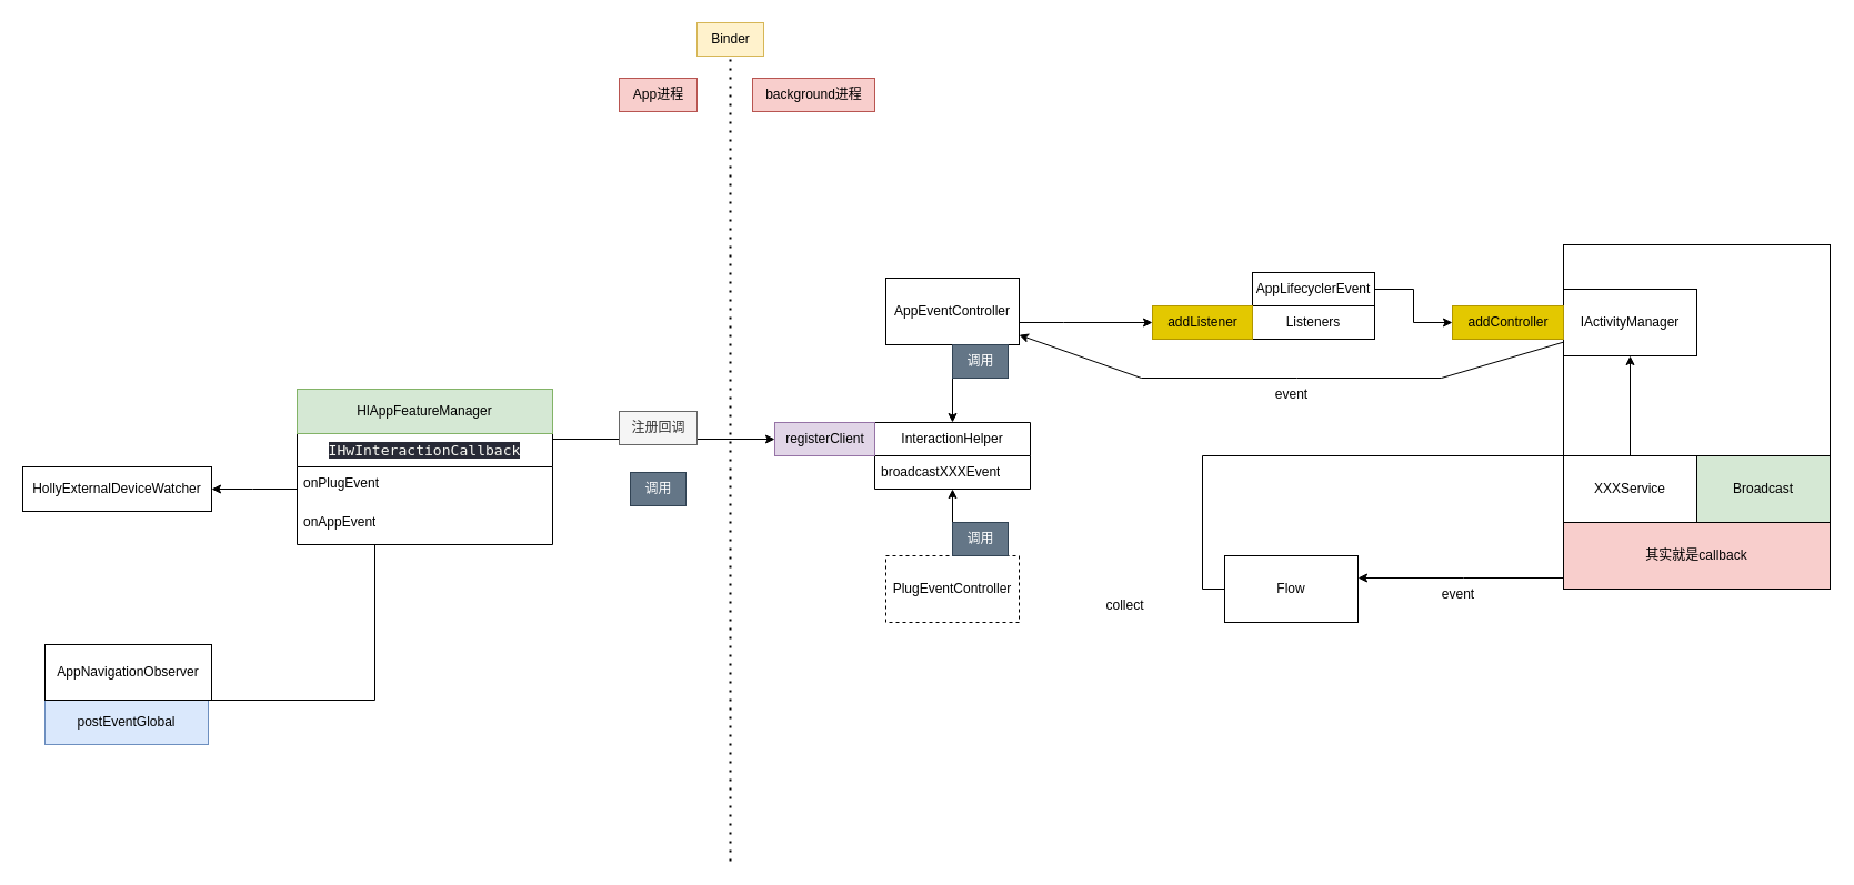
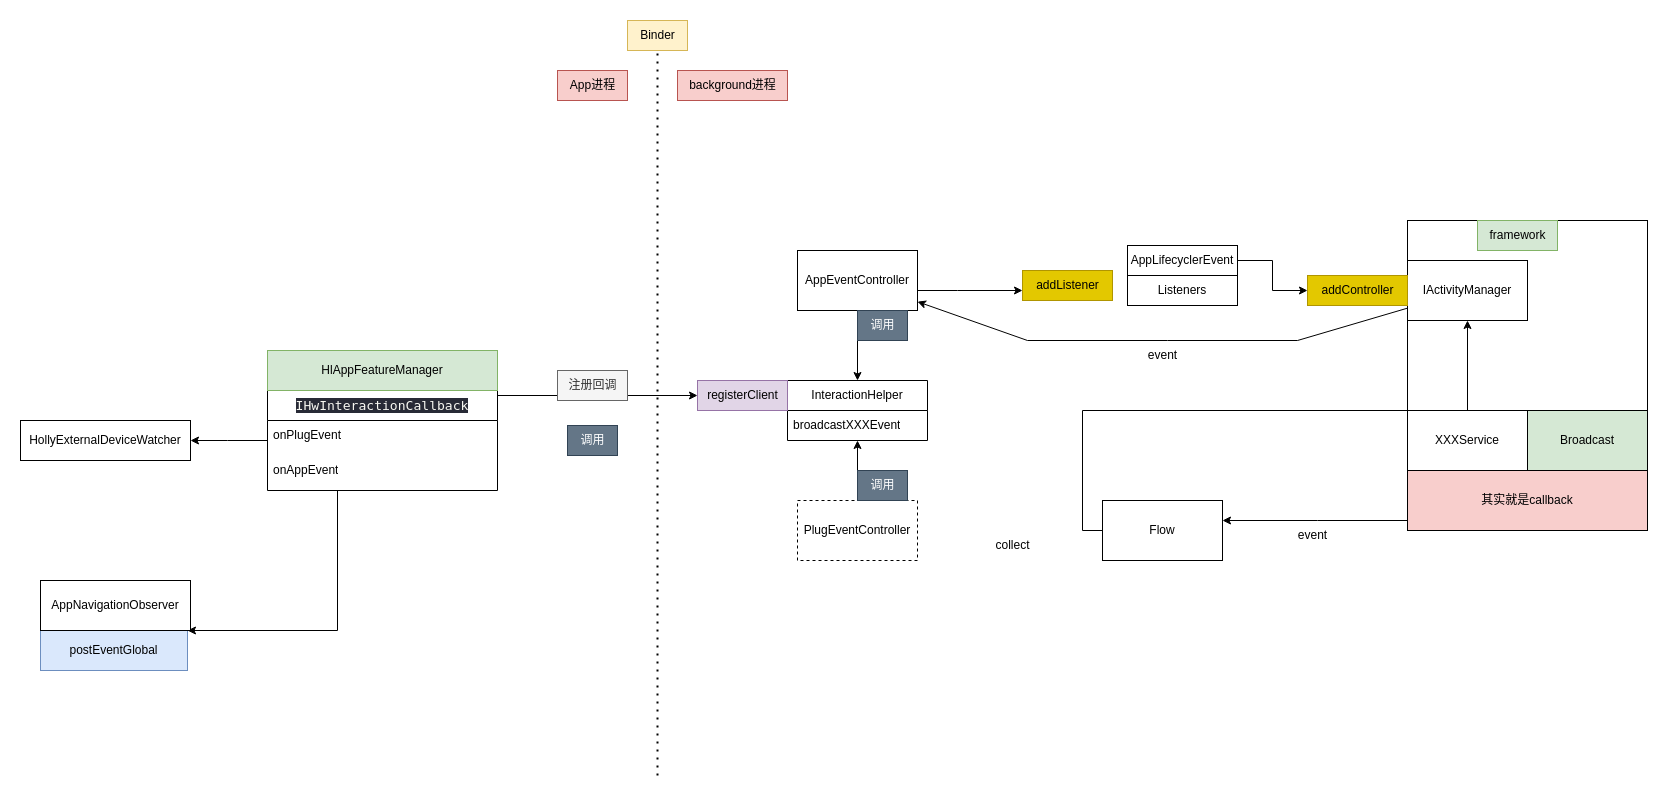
  <mxCell id="0" />
  <mxCell id="1" parent="0" />
  <mxCell id="2" value="" style="whiteSpace=wrap;html=1;aspect=fixed;" parent="1" vertex="1"><mxGeometry x="1407" y="220" width="240" height="240" as="geometry" /></mxCell>
+ <mxCell id="3" value="framework" style="text;html=1;align=center;verticalAlign=middle;resizable=0;points=[];autosize=1;strokeColor=#82b366;fillColor=#d5e8d4;" parent="1" vertex="1"><mxGeometry x="1477" y="220" width="80" height="30" as="geometry" /></mxCell>
  <mxCell id="4" value="IActivityManager" style="rounded=0;whiteSpace=wrap;html=1;" parent="1" vertex="1"><mxGeometry x="1407" y="260" width="120" height="60" as="geometry" /></mxCell>
  <mxCell id="5" value="addController" style="text;html=1;align=center;verticalAlign=middle;resizable=0;points=[];autosize=1;strokeColor=#B09500;fillColor=#e3c800;fontColor=#000000;" parent="1" vertex="1"><mxGeometry x="1307" y="275" width="100" height="30" as="geometry" /></mxCell>
  <mxCell id="6" style="edgeStyle=orthogonalEdgeStyle;rounded=0;orthogonalLoop=1;jettySize=auto;html=1;" parent="1" source="7" target="5" edge="1"><mxGeometry relative="1" as="geometry"><Array as="points"><mxPoint x="1272" y="260" /><mxPoint x="1272" y="290" /></Array></mxGeometry></mxCell>
  <mxCell id="7" value="AppLifecyclerEvent" style="rounded=0;whiteSpace=wrap;html=1;" parent="1" vertex="1"><mxGeometry x="1127" y="245" width="110" height="30" as="geometry" /></mxCell>
  <mxCell id="8" value="Listeners" style="whiteSpace=wrap;html=1;" parent="1" vertex="1"><mxGeometry x="1127" y="275" width="110" height="30" as="geometry" /></mxCell>
  <mxCell id="9" style="edgeStyle=orthogonalEdgeStyle;rounded=0;orthogonalLoop=1;jettySize=auto;html=1;" parent="1" source="11" target="12" edge="1"><mxGeometry relative="1" as="geometry"><Array as="points"><mxPoint x="957" y="290" /><mxPoint x="957" y="290" /></Array></mxGeometry></mxCell>
  <mxCell id="10" style="edgeStyle=orthogonalEdgeStyle;rounded=0;orthogonalLoop=1;jettySize=auto;html=1;" parent="1" source="11" target="13" edge="1"><mxGeometry relative="1" as="geometry" /></mxCell>
  <mxCell id="11" value="AppEventController" style="rounded=0;whiteSpace=wrap;html=1;" parent="1" vertex="1"><mxGeometry x="797" y="250" width="120" height="60" as="geometry" /></mxCell>
- <mxCell id="12" value="addListener" style="text;html=1;align=center;verticalAlign=middle;resizable=0;points=[];autosize=1;strokeColor=#B09500;fillColor=#e3c800;fontColor=#000000;" parent="1" vertex="1"><mxGeometry x="1037" y="275" width="90" height="30" as="geometry" /></mxCell>
+ <mxCell id="12" value="addListener" style="text;html=1;align=center;verticalAlign=middle;resizable=0;points=[];autosize=1;strokeColor=#B09500;fillColor=#e3c800;fontColor=#000000;" parent="1" vertex="1"><mxGeometry x="1022" y="270" width="90" height="30" as="geometry" /></mxCell>
  <mxCell id="13" value="InteractionHelper" style="swimlane;fontStyle=0;childLayout=stackLayout;horizontal=1;startSize=30;horizontalStack=0;resizeParent=1;resizeParentMax=0;resizeLast=0;collapsible=1;marginBottom=0;whiteSpace=wrap;html=1;" parent="1" vertex="1"><mxGeometry x="787" y="380" width="140" height="60" as="geometry" /></mxCell>
  <mxCell id="14" value="broadcastXXXEvent" style="text;strokeColor=none;fillColor=none;align=left;verticalAlign=middle;spacingLeft=4;spacingRight=4;overflow=hidden;points=[[0,0.5],[1,0.5]];portConstraint=eastwest;rotatable=0;whiteSpace=wrap;html=1;" parent="13" vertex="1"><mxGeometry y="30" width="140" height="30" as="geometry" /></mxCell>
  <mxCell id="15" value="调用" style="text;html=1;align=center;verticalAlign=middle;resizable=0;points=[];autosize=1;strokeColor=#314354;fillColor=#647687;fontColor=#ffffff;" parent="1" vertex="1"><mxGeometry x="857" y="310" width="50" height="30" as="geometry" /></mxCell>
  <mxCell id="16" style="edgeStyle=orthogonalEdgeStyle;rounded=0;orthogonalLoop=1;jettySize=auto;html=1;" parent="1" source="17" target="14" edge="1"><mxGeometry relative="1" as="geometry"><Array as="points"><mxPoint x="857" y="440" /><mxPoint x="857" y="440" /></Array></mxGeometry></mxCell>
  <mxCell id="17" value="PlugEventController" style="rounded=0;whiteSpace=wrap;html=1;dashed=1;" parent="1" vertex="1"><mxGeometry x="797" y="500" width="120" height="60" as="geometry" /></mxCell>
  <mxCell id="18" value="XXXService" style="rounded=0;whiteSpace=wrap;html=1;" parent="1" vertex="1"><mxGeometry x="1407" y="410" width="120" height="60" as="geometry" /></mxCell>
  <mxCell id="19" value="Broadcast" style="rounded=0;whiteSpace=wrap;html=1;fillColor=#d5e8d4;" parent="1" vertex="1"><mxGeometry x="1527" y="410" width="120" height="60" as="geometry" /></mxCell>
  <mxCell id="20" style="edgeStyle=orthogonalEdgeStyle;rounded=0;orthogonalLoop=1;jettySize=auto;html=1;" parent="1" source="21" target="32" edge="1"><mxGeometry relative="1" as="geometry"><mxPoint x="1247" y="510" as="targetPoint" /><Array as="points"><mxPoint x="1317" y="520" /><mxPoint x="1317" y="520" /></Array></mxGeometry></mxCell>
  <mxCell id="21" value="其实就是callback" style="rounded=0;whiteSpace=wrap;html=1;fillColor=#f8cecc;" parent="1" vertex="1"><mxGeometry x="1407" y="470" width="240" height="60" as="geometry" /></mxCell>
  <mxCell id="22" value="调用" style="text;html=1;align=center;verticalAlign=middle;resizable=0;points=[];autosize=1;strokeColor=#314354;fillColor=#647687;fontColor=#ffffff;" parent="1" vertex="1"><mxGeometry x="857" y="470" width="50" height="30" as="geometry" /></mxCell>
  <mxCell id="23" style="edgeStyle=orthogonalEdgeStyle;rounded=0;orthogonalLoop=1;jettySize=auto;html=1;" parent="1" source="24" target="38" edge="1"><mxGeometry relative="1" as="geometry"><Array as="points"><mxPoint x="557" y="395" /><mxPoint x="557" y="395" /></Array></mxGeometry></mxCell>
  <mxCell id="24" value="&lt;div style=&quot;background-color:#282a36;color:#f8f8f2;font-family:'JetBrains Mono',monospace;font-size:9.8pt;&quot;&gt;&lt;pre&gt;IHwInteractionCallback&lt;/pre&gt;&lt;/div&gt;" style="swimlane;fontStyle=0;childLayout=stackLayout;horizontal=1;startSize=30;horizontalStack=0;resizeParent=1;resizeParentMax=0;resizeLast=0;collapsible=1;marginBottom=0;whiteSpace=wrap;html=1;" parent="1" vertex="1"><mxGeometry x="267" y="390" width="230" height="100" as="geometry" /></mxCell>
  <mxCell id="25" value="onPlugEvent" style="text;strokeColor=none;fillColor=none;align=left;verticalAlign=middle;spacingLeft=4;spacingRight=4;overflow=hidden;points=[[0,0.5],[1,0.5]];portConstraint=eastwest;rotatable=0;whiteSpace=wrap;html=1;" parent="24" vertex="1"><mxGeometry y="30" width="230" height="30" as="geometry" /></mxCell>
  <mxCell id="26" value="onAppEvent" style="text;strokeColor=none;fillColor=none;align=left;verticalAlign=middle;spacingLeft=4;spacingRight=4;overflow=hidden;points=[[0,0.5],[1,0.5]];portConstraint=eastwest;rotatable=0;whiteSpace=wrap;html=1;" parent="24" vertex="1"><mxGeometry y="60" width="230" height="40" as="geometry" /></mxCell>
  <mxCell id="27" value="" style="endArrow=classic;html=1;rounded=0;" parent="1" source="4" target="11" edge="1"><mxGeometry width="50" height="50" relative="1" as="geometry"><mxPoint x="1197" y="440" as="sourcePoint" /><mxPoint x="1247" y="390" as="targetPoint" /><Array as="points"><mxPoint x="1297" y="340" /><mxPoint x="1167" y="340" /><mxPoint x="1027" y="340" /></Array></mxGeometry></mxCell>
  <mxCell id="28" value="event" style="text;html=1;align=center;verticalAlign=middle;resizable=0;points=[];autosize=1;strokeColor=none;fillColor=none;" parent="1" vertex="1"><mxGeometry x="1137" y="340" width="50" height="30" as="geometry" /></mxCell>
  <mxCell id="29" value="event" style="text;html=1;align=center;verticalAlign=middle;resizable=0;points=[];autosize=1;strokeColor=none;fillColor=none;" parent="1" vertex="1"><mxGeometry x="1287" y="520" width="50" height="30" as="geometry" /></mxCell>
  <mxCell id="30" value="调用" style="text;html=1;align=center;verticalAlign=middle;resizable=0;points=[];autosize=1;strokeColor=#314354;fillColor=#647687;fontColor=#ffffff;" parent="1" vertex="1"><mxGeometry x="567" y="425" width="50" height="30" as="geometry" /></mxCell>
  <mxCell id="31" style="edgeStyle=orthogonalEdgeStyle;rounded=0;orthogonalLoop=1;jettySize=auto;html=1;exitX=0;exitY=0.5;exitDx=0;exitDy=0;" parent="1" source="32" target="4" edge="1"><mxGeometry relative="1" as="geometry" /></mxCell>
  <mxCell id="32" value="Flow" style="rounded=0;whiteSpace=wrap;html=1;" parent="1" vertex="1"><mxGeometry x="1102" y="500" width="120" height="60" as="geometry" /></mxCell>
  <mxCell id="33" value="collect" style="text;html=1;align=center;verticalAlign=middle;resizable=0;points=[];autosize=1;strokeColor=none;fillColor=none;" parent="1" vertex="1"><mxGeometry x="982" y="530" width="60" height="30" as="geometry" /></mxCell>
  <mxCell id="34" value="" style="endArrow=none;dashed=1;html=1;dashPattern=1 3;strokeWidth=2;rounded=0;" parent="1" edge="1"><mxGeometry width="50" height="50" relative="1" as="geometry"><mxPoint x="657" y="775" as="sourcePoint" /><mxPoint x="657" y="45" as="targetPoint" /></mxGeometry></mxCell>
  <mxCell id="35" value="Binder" style="text;html=1;align=center;verticalAlign=middle;resizable=0;points=[];autosize=1;strokeColor=#d6b656;fillColor=#fff2cc;" parent="1" vertex="1"><mxGeometry x="627" y="20" width="60" height="30" as="geometry" /></mxCell>
  <mxCell id="36" value="background进程" style="text;html=1;align=center;verticalAlign=middle;resizable=0;points=[];autosize=1;strokeColor=#b85450;fillColor=#f8cecc;" parent="1" vertex="1"><mxGeometry x="677" y="70" width="110" height="30" as="geometry" /></mxCell>
  <mxCell id="37" value="App进程" style="text;html=1;align=center;verticalAlign=middle;resizable=0;points=[];autosize=1;strokeColor=#b85450;fillColor=#f8cecc;" parent="1" vertex="1"><mxGeometry x="557" y="70" width="70" height="30" as="geometry" /></mxCell>
  <mxCell id="38" value="registerClient" style="text;html=1;align=center;verticalAlign=middle;resizable=0;points=[];autosize=1;strokeColor=#9673a6;fillColor=#e1d5e7;" parent="1" vertex="1"><mxGeometry x="697" y="380" width="90" height="30" as="geometry" /></mxCell>
  <mxCell id="39" value="注册回调" style="text;html=1;align=center;verticalAlign=middle;resizable=0;points=[];autosize=1;strokeColor=#666666;fillColor=#f5f5f5;fontColor=#333333;" parent="1" vertex="1"><mxGeometry x="557" y="370" width="70" height="30" as="geometry" /></mxCell>
  <mxCell id="40" value="HlAppFeatureManager" style="whiteSpace=wrap;html=1;fillColor=#d5e8d4;strokeColor=#82b366;" vertex="1" parent="1"><mxGeometry x="267" y="350" width="230" height="40" as="geometry" /></mxCell>
  <mxCell id="41" value="postEventGlobal" style="rounded=0;whiteSpace=wrap;html=1;fillColor=#dae8fc;strokeColor=#6c8ebf;" vertex="1" parent="1"><mxGeometry x="40" y="630" width="147" height="40" as="geometry" /></mxCell>
- <mxCell id="42" style="edgeStyle=orthogonalEdgeStyle;rounded=0;orthogonalLoop=1;jettySize=auto;html=1;endArrow=none;" edge="1" parent="1" source="26" target="41"><mxGeometry relative="1" as="geometry"><Array as="points"><mxPoint x="337" y="630" /></Array></mxGeometry></mxCell>
+ <mxCell id="42" style="edgeStyle=orthogonalEdgeStyle;rounded=0;orthogonalLoop=1;jettySize=auto;html=1;" edge="1" parent="1" source="26" target="41"><mxGeometry relative="1" as="geometry"><Array as="points"><mxPoint x="337" y="630" /></Array></mxGeometry></mxCell>
  <mxCell id="43" value="AppNavigationObserver" style="rounded=0;whiteSpace=wrap;html=1;" vertex="1" parent="1"><mxGeometry x="40" y="580" width="150" height="50" as="geometry" /></mxCell>
  <mxCell id="44" value="HollyExternalDeviceWatcher" style="rounded=0;whiteSpace=wrap;html=1;" vertex="1" parent="1"><mxGeometry x="20" y="420" width="170" height="40" as="geometry" /></mxCell>
  <mxCell id="45" style="edgeStyle=orthogonalEdgeStyle;rounded=0;orthogonalLoop=1;jettySize=auto;html=1;" edge="1" parent="1" source="25" target="44"><mxGeometry relative="1" as="geometry"><Array as="points"><mxPoint x="227" y="440" /><mxPoint x="227" y="440" /></Array></mxGeometry></mxCell>
